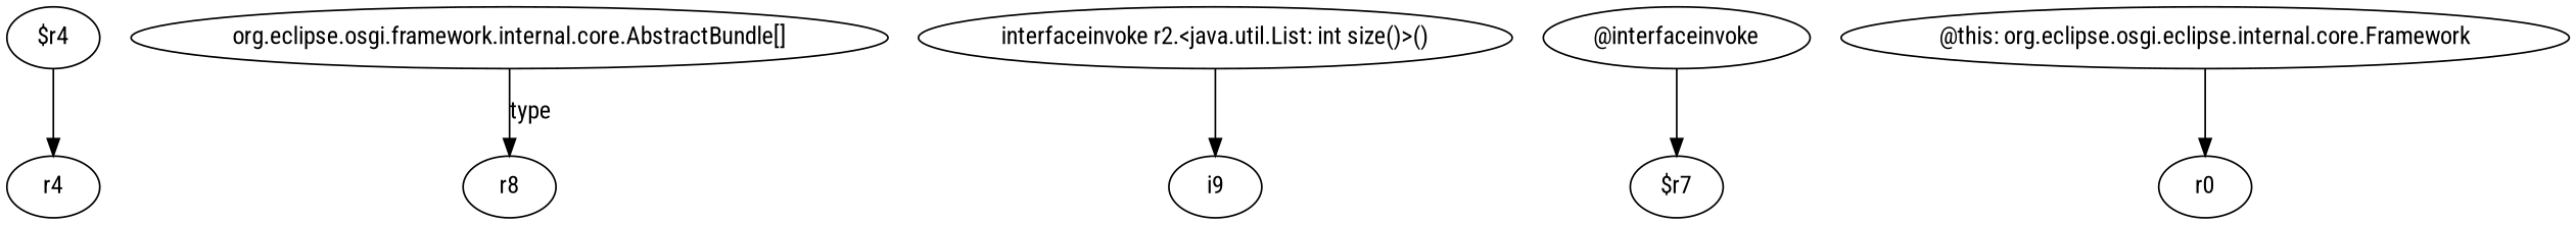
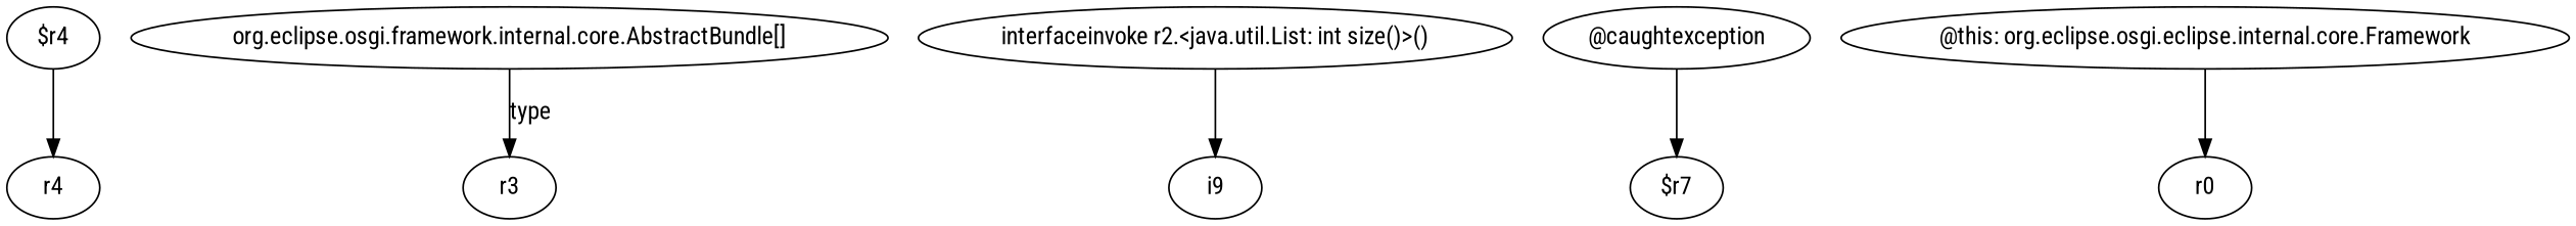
  digraph {
    fontname="Roboto Condensed"
    node [fontname="Roboto Condensed"]
    edge [fontname="Roboto Condensed"]
    n1 [label="$r4"]
    n2 [label=r4]
    n3 [label="org.eclipse.osgi.framework.internal.core.AbstractBundle[]"]
-   n4 [label=r8]
+   n4 [label=r3]
    n5 [label="interfaceinvoke r2.<java.util.List: int size()>()"]
    n6 [label=i9]
-   n7 [label="@interfaceinvoke"]
+   n7 [label="@caughtexception"]
    n8 [label="$r7"]
    n9 [label="@this: org.eclipse.osgi.eclipse.internal.core.Framework"]
    n10 [label=r0]
    n1 -> n2
    n3 -> n4 [label=type]
    n5 -> n6
    n7 -> n8
    n9 -> n10
  }
